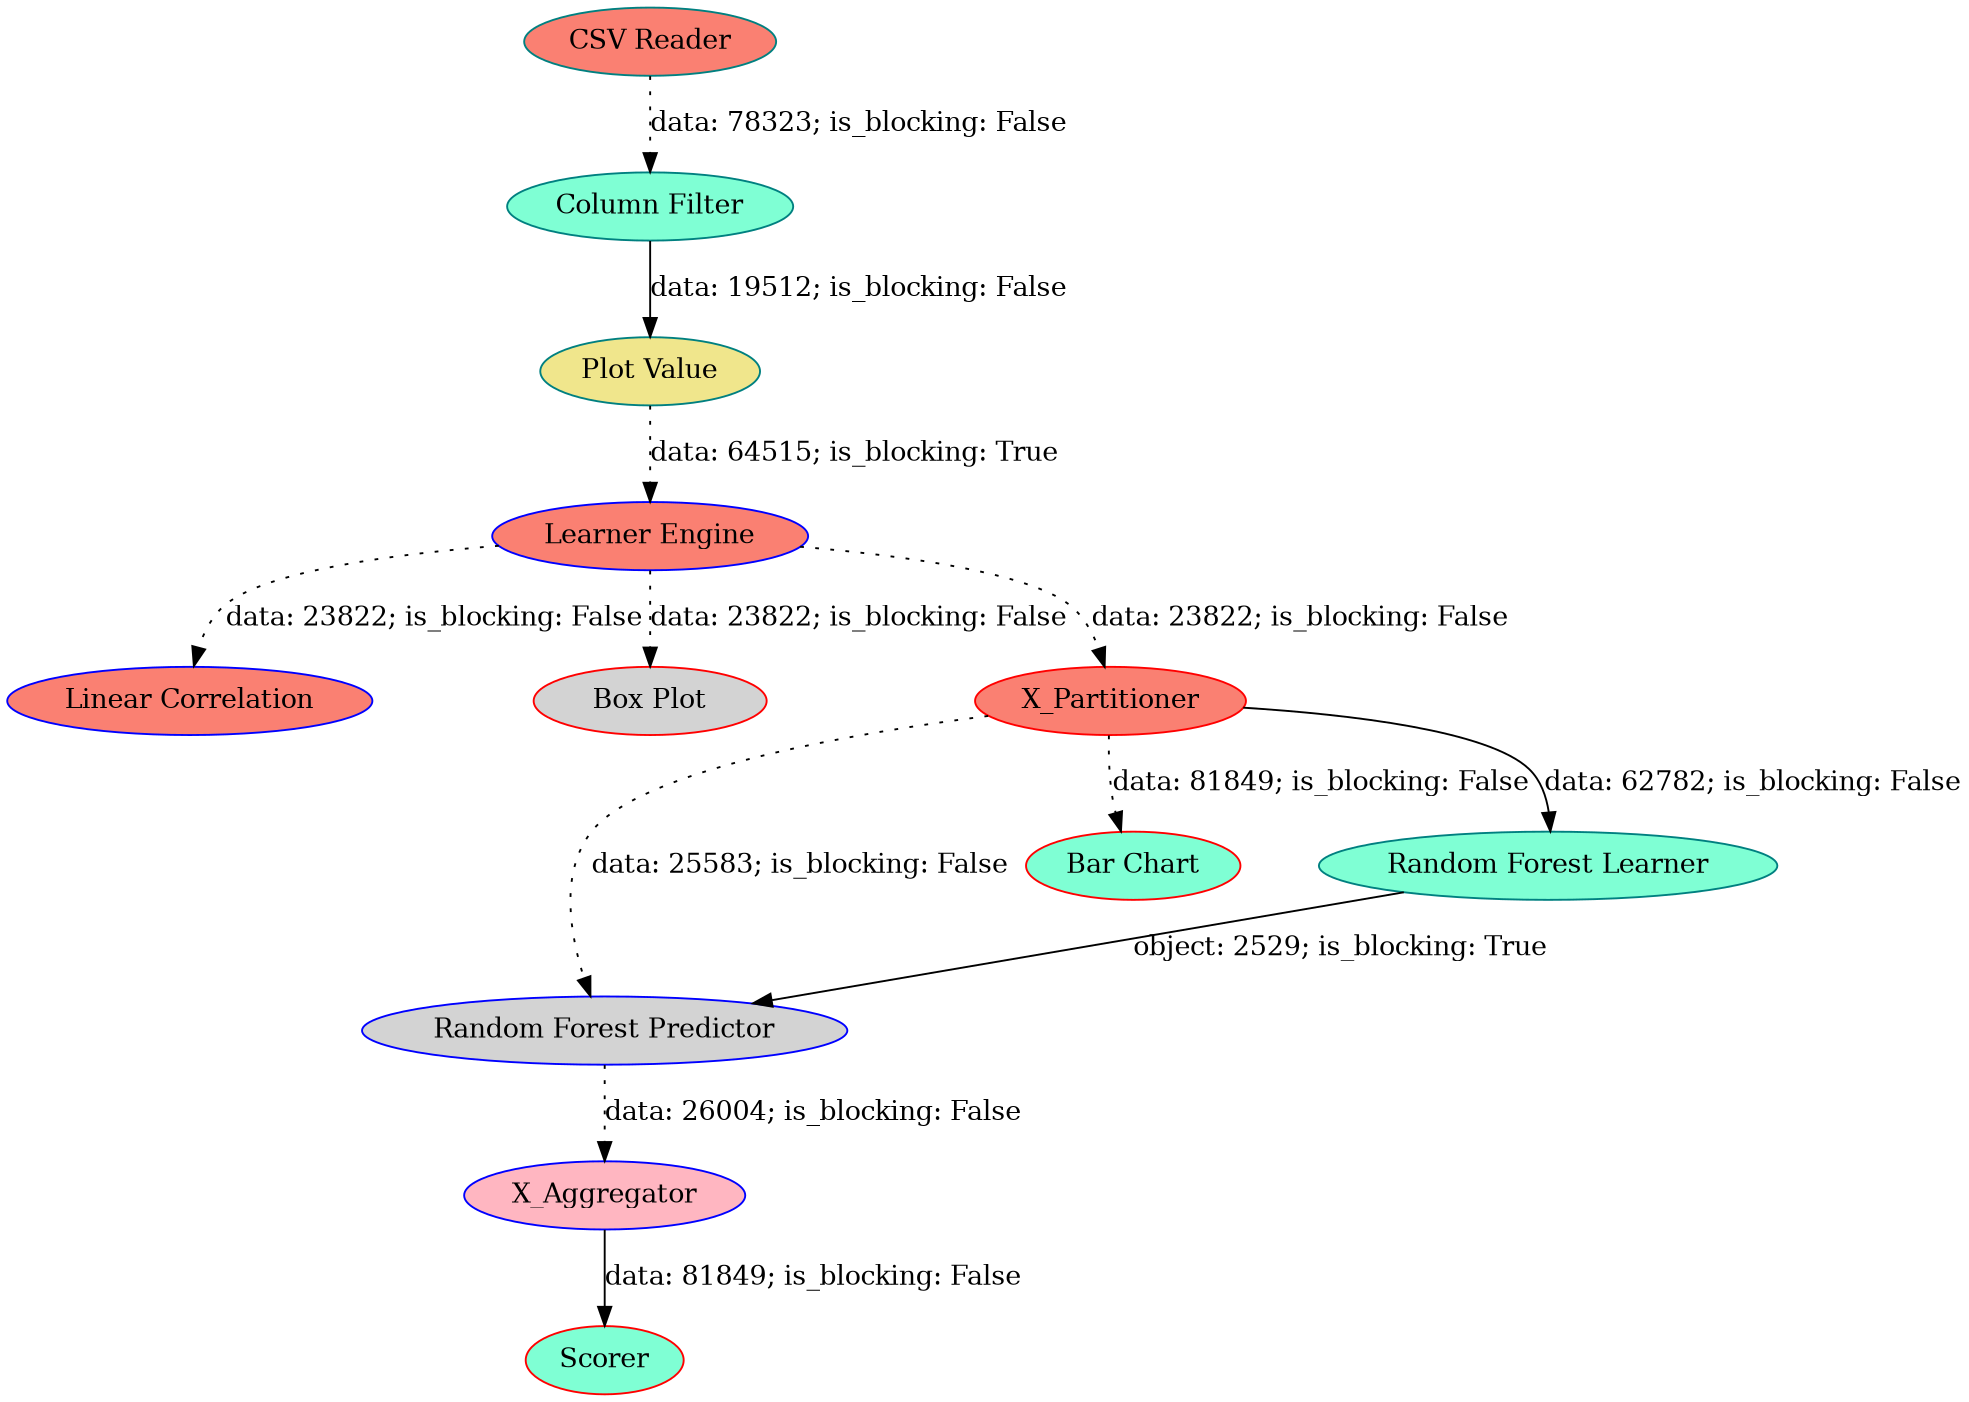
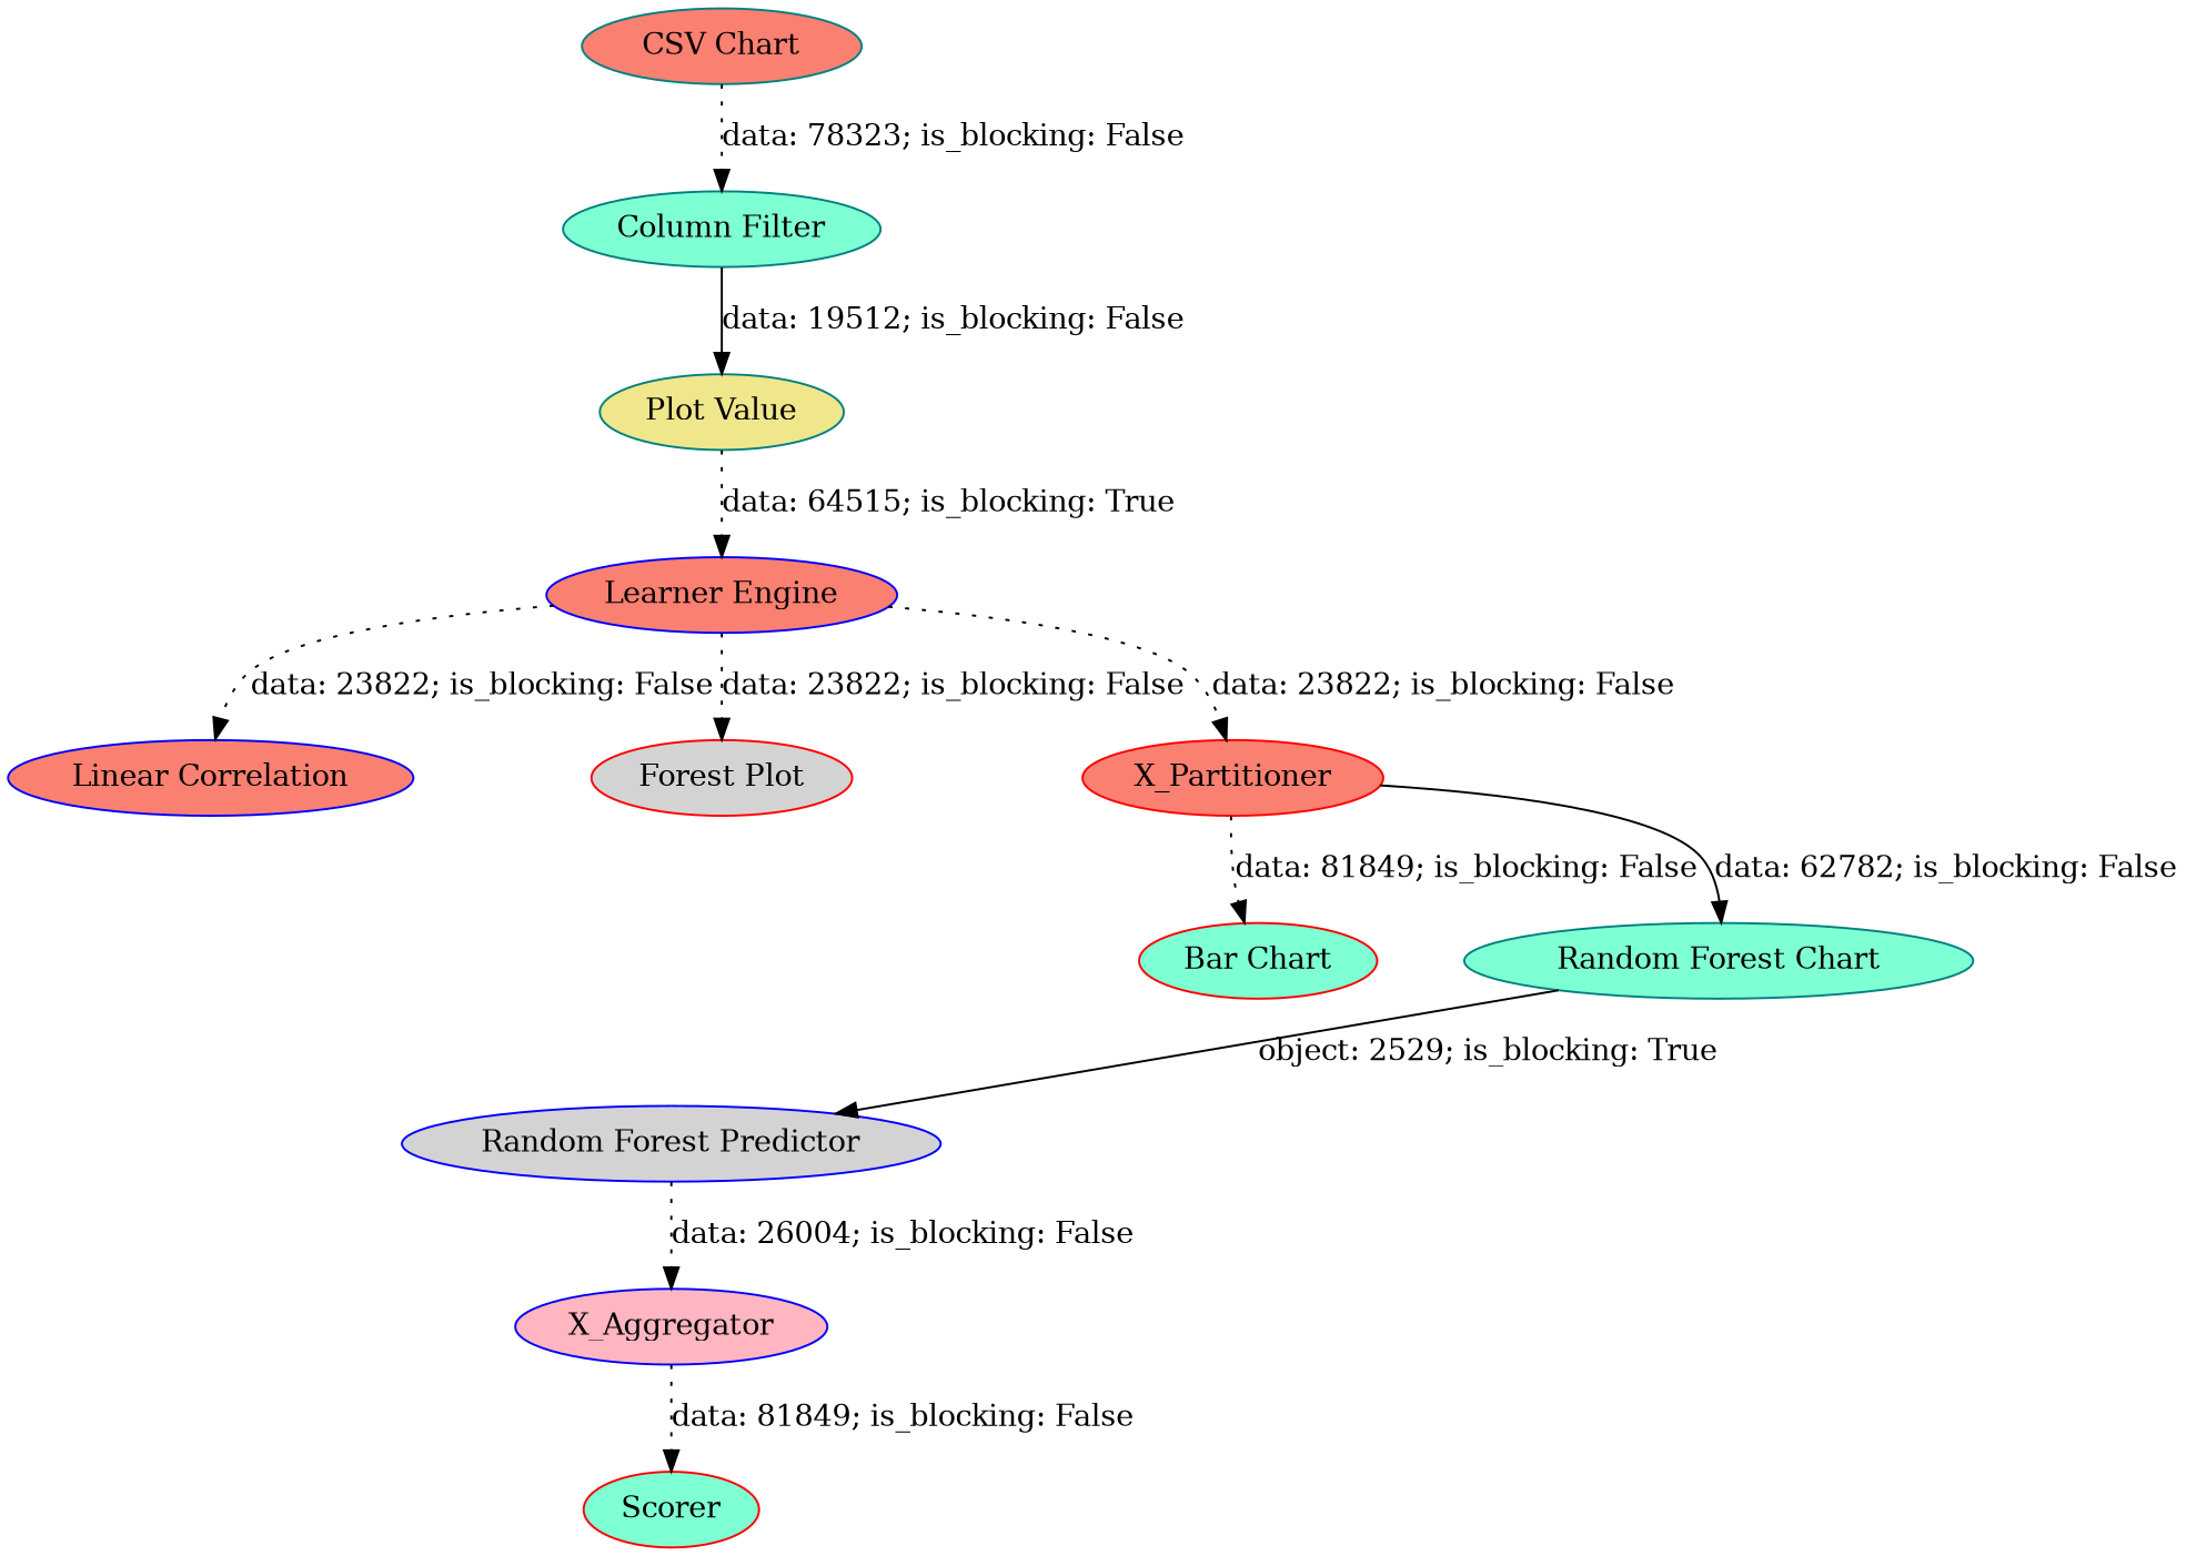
  digraph {
    fontname="DejaVu Serif"
    rankdir=TB
    node [color=teal fillcolor=aquamarine fontname="DejaVu Serif" style=filled]
    edge [fontname="DejaVu Serif" style=dotted]
    n1 [label="Column Filter"]
    n2 [fillcolor=khaki label="Plot Value"]
    n3 [color=blue fillcolor=salmon label="Learner Engine"]
    n4 [color=blue fillcolor=lightgrey label="Random Forest Predictor"]
    n5 [color=blue fillcolor=lightpink label=X_Aggregator]
    n6 [color=red label=Scorer]
    n7 [color=blue fillcolor=salmon label="Linear Correlation"]
-   n8 [color=red fillcolor=lightgrey label="Box Plot"]
+   n8 [color=red fillcolor=lightgrey label="Forest Plot"]
    n9 [color=red fillcolor=salmon label=X_Partitioner]
    n10 [color=red label="Bar Chart"]
-   n11 [label="Random Forest Learner"]
-   n12 [fillcolor=salmon label="CSV Reader"]
+   n11 [label="Random Forest Chart"]
+   n12 [fillcolor=salmon label="CSV Chart"]
    n1 -> n2 [label="data: 19512; is_blocking: False" style=solid]
    n2 -> n3 [label="data: 64515; is_blocking: True"]
    n3 -> n7 [label="data: 23822; is_blocking: False"]
    n3 -> n8 [label="data: 23822; is_blocking: False"]
    n3 -> n9 [label="data: 23822; is_blocking: False"]
    n4 -> n5 [label="data: 26004; is_blocking: False"]
-   n5 -> n6 [label="data: 81849; is_blocking: False" style=solid]
-   n9 -> n4 [label="data: 25583; is_blocking: False"]
+   n5 -> n6 [label="data: 81849; is_blocking: False"]
    n9 -> n10 [label="data: 81849; is_blocking: False"]
    n9 -> n11 [label="data: 62782; is_blocking: False" style=solid]
    n11 -> n4 [label="object: 2529; is_blocking: True" style=solid]
    n12 -> n1 [label="data: 78323; is_blocking: False"]
  }
